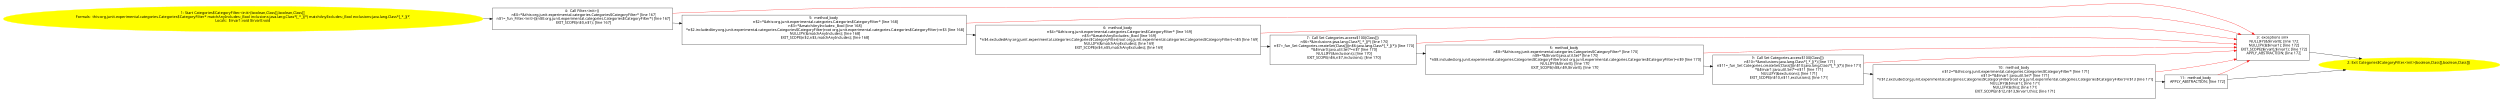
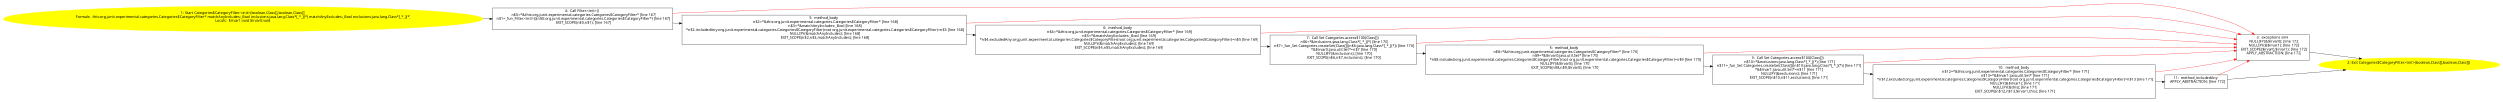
  digraph {
    rankdir=LR
    fontname="Noto Sans"
    node [fontname="Noto Sans" shape=box]
    edge [fontname="Noto Sans"]
    n1 [color=yellow label="1: Start Categories$CategoryFilter.<init>(boolean,Class[],boolean,Class[])\nFormals:  this:org.junit.experimental.categories.Categories$CategoryFilter* matchAnyIncludes:_Bool inclusions:java.lang.Class*[_*_](*) matchAnyExcludes:_Bool exclusions:java.lang.Class*[_*_](*)\nLocals:  $irvar1:void $irvar0:void \n  " style=filled shape=""]
    n2 [label="4:  Call Filter.<init>() \n   n$0=*&this:org.junit.experimental.categories.Categories$CategoryFilter* [line 167]\n  n$1=_fun_Filter.<init>()(n$0:org.junit.experimental.categories.Categories$CategoryFilter*) [line 167]\n  EXIT_SCOPE(n$0,n$1); [line 167]\n "]
    n3 [label="3:  exceptions sink \n   NULLIFY(&$irvar0); [line 172]\n  NULLIFY(&$irvar1); [line 172]\n  EXIT_SCOPE($irvar0,$irvar1); [line 172]\n  APPLY_ABSTRACTION; [line 172]\n "]
    n4 [label="5:  method_body \n   n$2=*&this:org.junit.experimental.categories.Categories$CategoryFilter* [line 168]\n  n$3=*&matchAnyIncludes:_Bool [line 168]\n  *n$2.includedAny:org.junit.experimental.categories.Categories$CategoryFilter(root org.junit.experimental.categories.Categories$CategoryFilter)=n$3 [line 168]\n  NULLIFY(&matchAnyIncludes); [line 168]\n  EXIT_SCOPE(n$2,n$3,matchAnyIncludes); [line 168]\n "]
    n5 [color=yellow label="2: Exit Categories$CategoryFilter.<init>(boolean,Class[],boolean,Class[]) \n  " style=filled shape=""]
    n6 [label="6:  method_body \n   n$4=*&this:org.junit.experimental.categories.Categories$CategoryFilter* [line 169]\n  n$5=*&matchAnyExcludes:_Bool [line 169]\n  *n$4.excludedAny:org.junit.experimental.categories.Categories$CategoryFilter(root org.junit.experimental.categories.Categories$CategoryFilter)=n$5 [line 169]\n  NULLIFY(&matchAnyExcludes); [line 169]\n  EXIT_SCOPE(n$4,n$5,matchAnyExcludes); [line 169]\n "]
    n7 [label="7:  Call Set Categories.access$100(Class[]) \n   n$6=*&inclusions:java.lang.Class*[_*_](*) [line 170]\n  n$7=_fun_Set Categories.createSet(Class[])(n$6:java.lang.Class*[_*_](*)) [line 170]\n  *&$irvar0:java.util.Set*=n$7 [line 170]\n  NULLIFY(&inclusions); [line 170]\n  EXIT_SCOPE(n$6,n$7,inclusions); [line 170]\n "]
    n8 [label="8:  method_body \n   n$8=*&this:org.junit.experimental.categories.Categories$CategoryFilter* [line 170]\n  n$9=*&$irvar0:java.util.Set* [line 170]\n  *n$8.included:org.junit.experimental.categories.Categories$CategoryFilter(root org.junit.experimental.categories.Categories$CategoryFilter)=n$9 [line 170]\n  NULLIFY(&$irvar0); [line 170]\n  EXIT_SCOPE(n$8,n$9,$irvar0); [line 170]\n "]
    n9 [label="9:  Call Set Categories.access$100(Class[]) \n   n$10=*&exclusions:java.lang.Class*[_*_](*) [line 171]\n  n$11=_fun_Set Categories.createSet(Class[])(n$10:java.lang.Class*[_*_](*)) [line 171]\n  *&$irvar1:java.util.Set*=n$11 [line 171]\n  NULLIFY(&exclusions); [line 171]\n  EXIT_SCOPE(n$10,n$11,exclusions); [line 171]\n "]
    n10 [label="10:  method_body \n   n$12=*&this:org.junit.experimental.categories.Categories$CategoryFilter* [line 171]\n  n$13=*&$irvar1:java.util.Set* [line 171]\n  *n$12.excluded:org.junit.experimental.categories.Categories$CategoryFilter(root org.junit.experimental.categories.Categories$CategoryFilter)=n$13 [line 171]\n  NULLIFY(&$irvar1); [line 171]\n  NULLIFY(&this); [line 171]\n  EXIT_SCOPE(n$12,n$13,$irvar1,this); [line 171]\n "]
-   n11 [label="11:  method_body \n   APPLY_ABSTRACTION; [line 172]\n "]
+   n11 [label="11:  method_includedAny \n   APPLY_ABSTRACTION; [line 172]\n "]
    n1 -> n2
    n2 -> n3 [color=red]
    n2 -> n4
    n3 -> n5
    n4 -> n3 [color=red]
    n4 -> n6
    n6 -> n3 [color=red]
    n6 -> n7
    n7 -> n3 [color=red]
    n7 -> n8
    n8 -> n3 [color=red]
    n8 -> n9
    n9 -> n3 [color=red]
    n9 -> n10
    n10 -> n3 [color=red]
    n10 -> n11
    n11 -> n3 [color=red]
    n11 -> n5
  }
